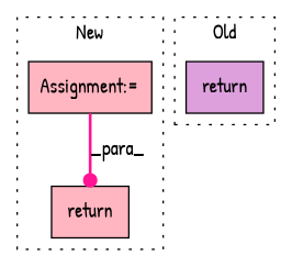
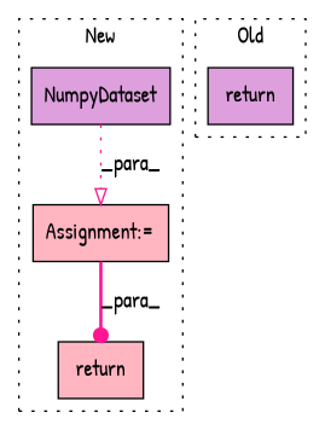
  digraph {
    fontname="Patrick Hand"
    node [a=41 l=7 shape=box style=filled fillcolor=plum fontname="Patrick Hand"]
    edge [color=deeppink fontname="Patrick Hand"]
+   n1 [a=32 l="13,1" label=NumpyDataset s="9868,9887"]
    n2 [label=return s=9952 fillcolor=lightpink]
    n3 [a=7 l=1 label="Assignment:=" s=9867 fillcolor=lightpink]
    n4 [label=return s=6747]
    subgraph cluster_1 {
      label=New
      style=dotted
+     n1
      n2
      n3
    }
    subgraph cluster_2 {
      label=Old
      style=dotted
      n4
    }
+   n1 -> n3 [label=_para_ style=dotted arrowhead=onormal]
    n3 -> n2 [label=_para_ style=bold arrowhead=dot]
  }
